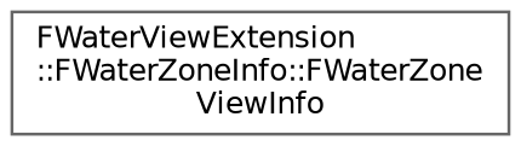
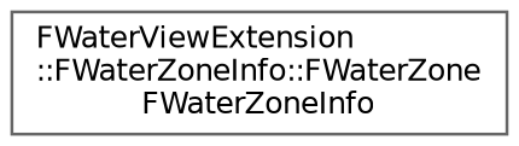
  digraph {
    rankdir=LR
-   n1 [color=grey40 fillcolor=white fontname=Helvetica fontsize=10 height=0.2 label="FWaterViewExtension\l::FWaterZoneInfo::FWaterZone\lViewInfo" shape=box style=filled width=0.4]
+   n1 [color=grey40 fillcolor=white fontname=Helvetica fontsize=10 height=0.2 label="FWaterViewExtension\l::FWaterZoneInfo::FWaterZone\lFWaterZoneInfo" shape=box style=filled width=0.4]
  }
